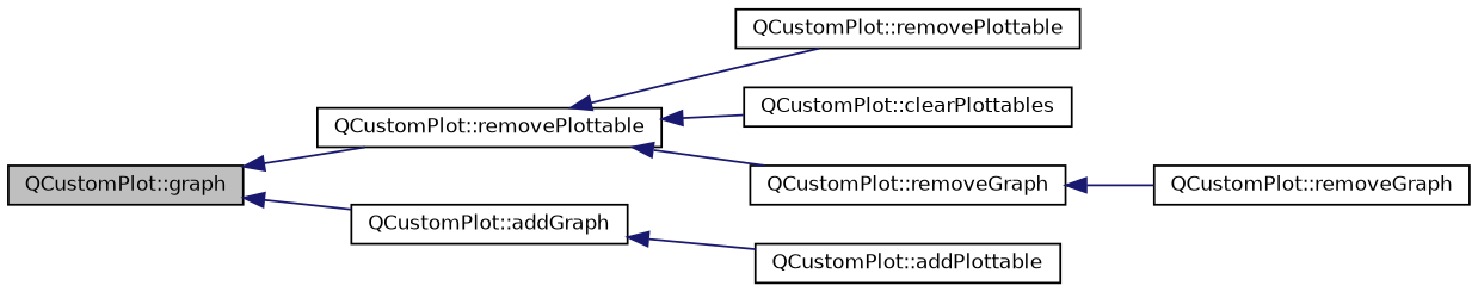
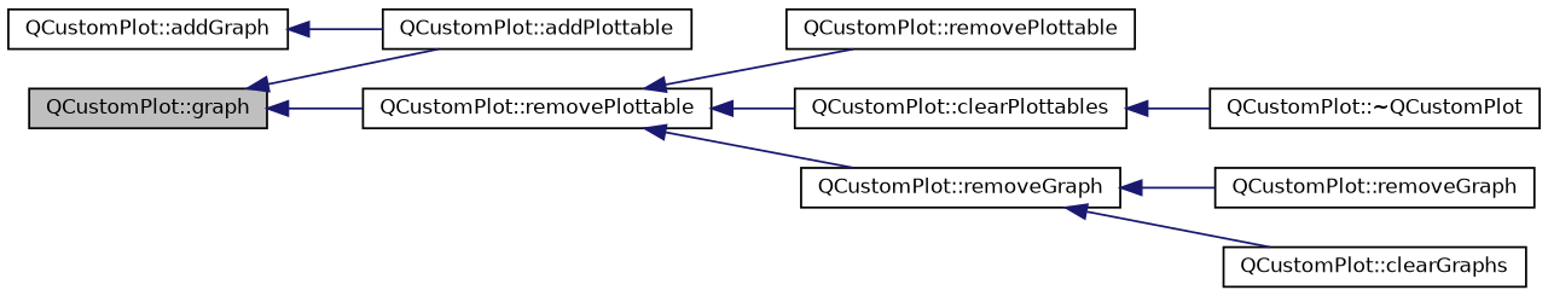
  digraph {
    rankdir=LR
    node [color=black fillcolor=white fontname=Helvetica fontsize=10 shape=record style=filled]
    edge [color=midnightblue dir=back fontname=Helvetica fontsize=10 labelfontname=Helvetica labelfontsize=10 style=solid]
    n1 [fillcolor=grey75 fontcolor=black height=0.2 label="QCustomPlot::graph" width=0.4]
    n2 [height=0.2 label="QCustomPlot::addPlottable" width=0.4]
    n3 [height=0.2 label="QCustomPlot::removePlottable" width=0.4]
    n4 [height=0.2 label="QCustomPlot::removePlottable" width=0.4]
    n5 [height=0.2 label="QCustomPlot::clearPlottables" width=0.4]
    n6 [height=0.2 label="QCustomPlot::removeGraph" width=0.4]
    n7 [height=0.2 label="QCustomPlot::addGraph" width=0.4]
+   n8 [height=0.2 label="QCustomPlot::~QCustomPlot" width=0.4]
    n9 [height=0.2 label="QCustomPlot::removeGraph" width=0.4]
-   n1 -> n7
+   n10 [height=0.2 label="QCustomPlot::clearGraphs" width=0.4]
+   n1 -> n2
    n1 -> n3
    n3 -> n4
    n3 -> n5
    n3 -> n6
+   n5 -> n8
    n6 -> n9
+   n6 -> n10
    n7 -> n2
  }
